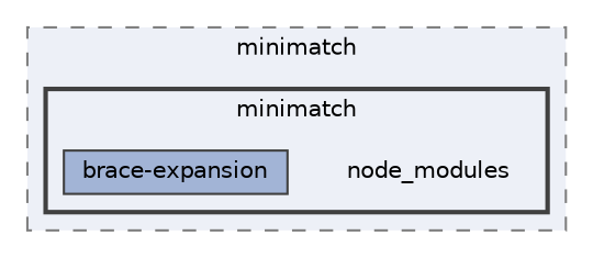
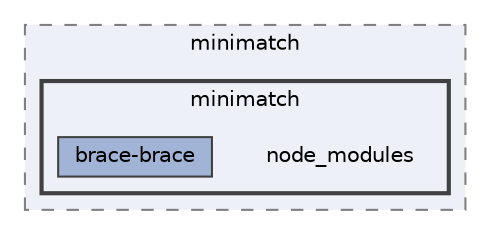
  digraph {
    compound=true
    node [fontname=Helvetica fontsize=10]
    n1 [height=0.2 label=node_modules shape=plaintext width=0.4]
-   n2 [color=grey25 fillcolor="#a2b4d6" height=0.2 label="brace-expansion" shape=box style=filled width=0.4]
+   n2 [color=grey25 fillcolor="#a2b4d6" height=0.2 label="brace-brace" shape=box style=filled width=0.4]
    subgraph cluster_1 {
      bgcolor="#edf0f7"
      fontname=Helvetica
      fontsize=10
      label=minimatch
      pencolor=grey50
      style="filled,dashed"
      subgraph cluster_2 {
        bgcolor="#edf0f7"
        fontname=Helvetica
        fontsize=10
        pencolor=grey25
        style="filled,bold"
        n1
        n2
      }
    }
  }
